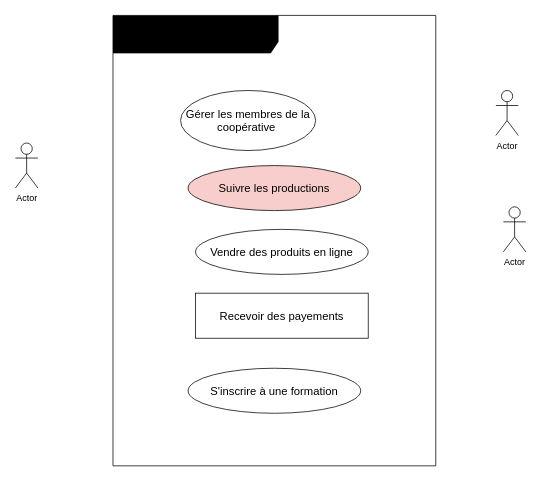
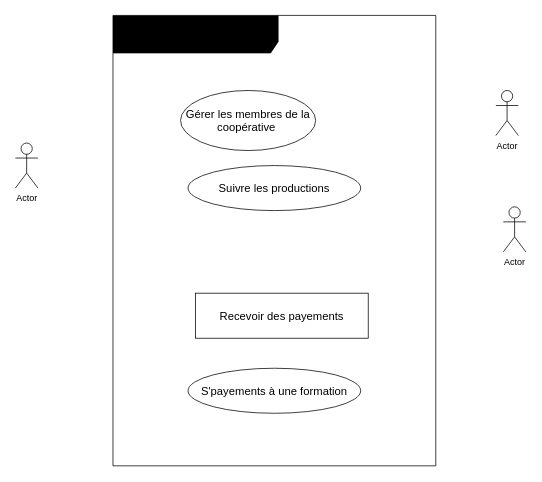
  <mxCell id="0" />
  <mxCell id="1" parent="0" />
  <mxCell id="2" value="&lt;font style=&quot;font-size: 15px;&quot;&gt;&lt;b&gt;Plateforme de gestion des coopératives agricoles&lt;/b&gt;&lt;/font&gt;" style="shape=umlFrame;whiteSpace=wrap;html=1;pointerEvents=0;recursiveResize=0;container=1;collapsible=0;width=220;fillColor=light-dark(#7EA6E0,#666666);gradientColor=default;swimlaneFillColor=default;height=50;fontColor=light-dark(#000000,#090808);" vertex="1" parent="1"><mxGeometry x="150" y="20" width="430" height="600" as="geometry" /></mxCell>
  <mxCell id="3" value="Recevoir des payements" style="whiteSpace=wrap;html=1;fontSize=15;rounded=0;" vertex="1" parent="2"><mxGeometry x="110" y="370" width="230" height="60" as="geometry" /></mxCell>
- <mxCell id="4" value="Vendre des produits en ligne" style="ellipse;whiteSpace=wrap;html=1;fontSize=15;" vertex="1" parent="2"><mxGeometry x="110" y="285" width="230" height="60" as="geometry" /></mxCell>
- <mxCell id="5" value="Suivre les productions" style="ellipse;whiteSpace=wrap;html=1;fontSize=15;fillColor=#f8cecc;" vertex="1" parent="2"><mxGeometry x="100" y="200" width="230" height="60" as="geometry" /></mxCell>
+ <mxCell id="5" value="Suivre les productions" style="ellipse;whiteSpace=wrap;html=1;fontSize=15;" vertex="1" parent="2"><mxGeometry x="100" y="200" width="230" height="60" as="geometry" /></mxCell>
  <mxCell id="6" value="Gérer les membres de la coopérative&amp;nbsp;" style="ellipse;whiteSpace=wrap;html=1;fontSize=15;" vertex="1" parent="2"><mxGeometry x="90" y="100" width="180" height="80" as="geometry" /></mxCell>
- <mxCell id="7" value="S'inscrire à une formation" style="ellipse;whiteSpace=wrap;html=1;fontSize=15;" vertex="1" parent="2"><mxGeometry x="100" y="470" width="230" height="60" as="geometry" /></mxCell>
+ <mxCell id="7" value="S'payements à une formation" style="ellipse;whiteSpace=wrap;html=1;fontSize=15;" vertex="1" parent="2"><mxGeometry x="100" y="470" width="230" height="60" as="geometry" /></mxCell>
  <mxCell id="8" value="Actor" style="shape=umlActor;verticalLabelPosition=bottom;verticalAlign=top;html=1;" vertex="1" parent="1"><mxGeometry x="20" y="190" width="30" height="60" as="geometry" /></mxCell>
  <mxCell id="9" value="Actor" style="shape=umlActor;verticalLabelPosition=bottom;verticalAlign=top;html=1;" vertex="1" parent="1"><mxGeometry x="660" y="120" width="30" height="60" as="geometry" /></mxCell>
  <mxCell id="10" value="Actor" style="shape=umlActor;verticalLabelPosition=bottom;verticalAlign=top;html=1;" vertex="1" parent="1"><mxGeometry x="670" y="275" width="30" height="60" as="geometry" /></mxCell>
